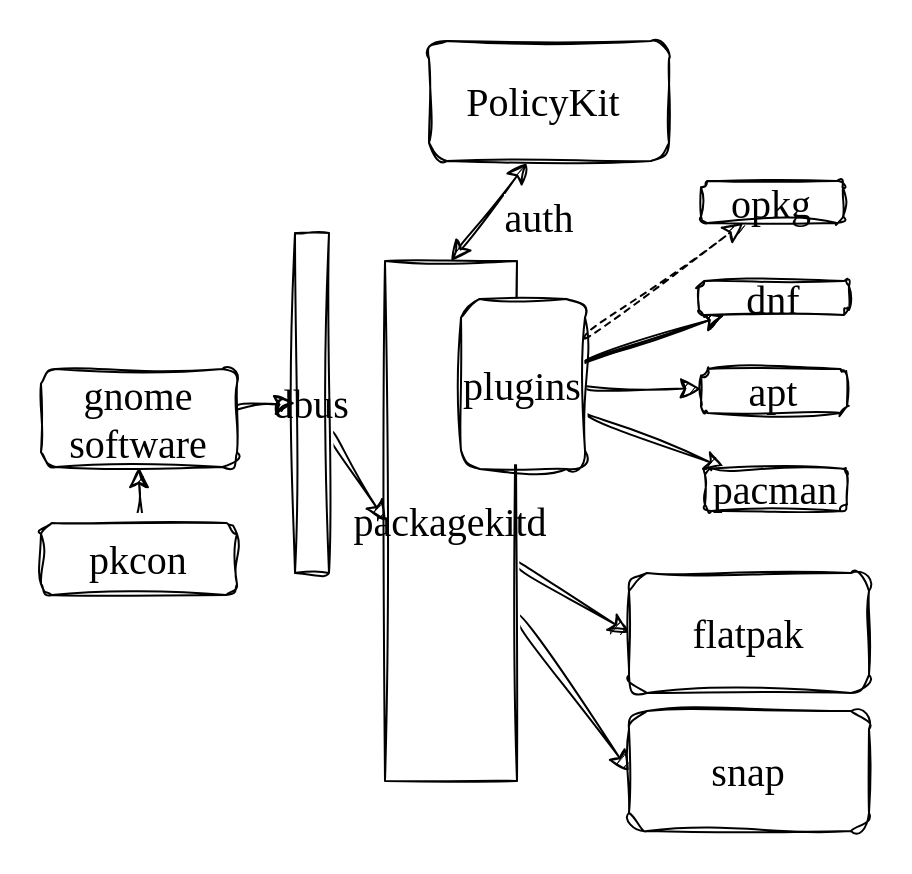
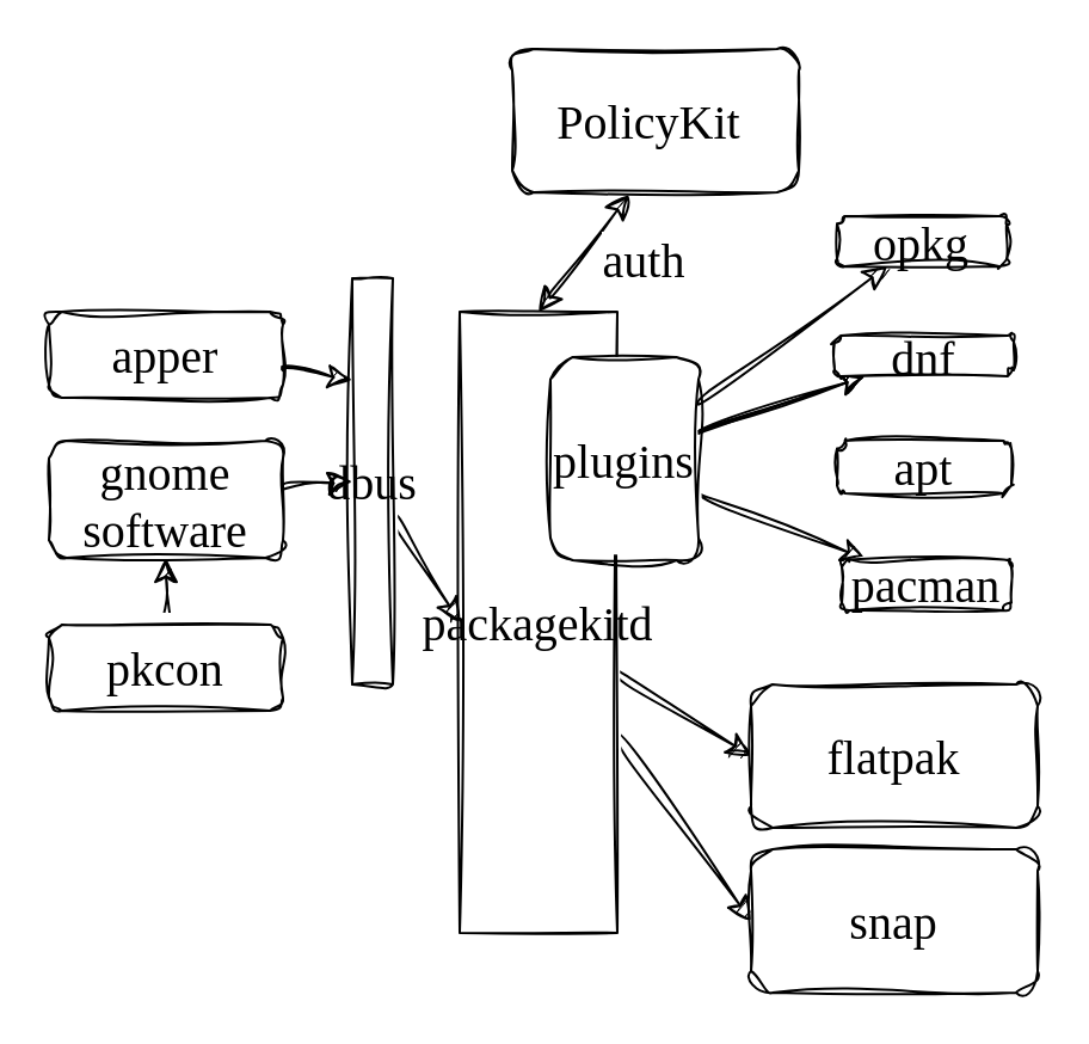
  <mxCell id="0" />
  <mxCell id="1" parent="0" />
  <mxCell id="2" style="edgeStyle=none;curved=1;rounded=0;sketch=1;hachureGap=4;jiggle=2;curveFitting=1;orthogonalLoop=1;jettySize=auto;html=1;entryX=0;entryY=0.5;entryDx=0;entryDy=0;fontFamily=Architects Daughter;fontSource=https%3A%2F%2Ffonts.googleapis.com%2Fcss%3Ffamily%3DArchitects%2BDaughter;fontSize=16;startSize=8;endSize=8;" edge="1" parent="1" source="4" target="19"><mxGeometry relative="1" as="geometry" /></mxCell>
  <mxCell id="3" style="edgeStyle=none;curved=1;rounded=0;sketch=1;hachureGap=4;jiggle=2;curveFitting=1;orthogonalLoop=1;jettySize=auto;html=1;entryX=0;entryY=0.5;entryDx=0;entryDy=0;fontFamily=Architects Daughter;fontSource=https%3A%2F%2Ffonts.googleapis.com%2Fcss%3Ffamily%3DArchitects%2BDaughter;fontSize=16;startSize=8;endSize=8;" edge="1" parent="1" source="4" target="20"><mxGeometry relative="1" as="geometry" /></mxCell>
  <mxCell id="4" value="packagekitd" style="rounded=0;whiteSpace=wrap;html=1;sketch=1;hachureGap=4;jiggle=2;curveFitting=1;fontFamily=Architects Daughter;fontSource=https%3A%2F%2Ffonts.googleapis.com%2Fcss%3Ffamily%3DArchitects%2BDaughter;fontSize=20;" vertex="1" parent="1"><mxGeometry x="192" y="130" width="66" height="260" as="geometry" /></mxCell>
+ <mxCell id="5" style="edgeStyle=none;curved=1;rounded=0;sketch=1;hachureGap=4;jiggle=2;curveFitting=1;orthogonalLoop=1;jettySize=auto;html=1;entryX=0;entryY=0.25;entryDx=0;entryDy=0;fontFamily=Architects Daughter;fontSource=https%3A%2F%2Ffonts.googleapis.com%2Fcss%3Ffamily%3DArchitects%2BDaughter;fontSize=16;startSize=8;endSize=8;" edge="1" parent="1" source="6" target="22"><mxGeometry relative="1" as="geometry" /></mxCell>
+ <mxCell id="6" value="apper" style="rounded=1;whiteSpace=wrap;html=1;sketch=1;hachureGap=4;jiggle=2;curveFitting=1;fontFamily=Architects Daughter;fontSource=https%3A%2F%2Ffonts.googleapis.com%2Fcss%3Ffamily%3DArchitects%2BDaughter;fontSize=20;" vertex="1" parent="1"><mxGeometry x="20" y="130" width="98" height="36" as="geometry" /></mxCell>
  <mxCell id="7" value="" style="edgeStyle=none;curved=1;rounded=0;sketch=1;hachureGap=4;jiggle=2;curveFitting=1;orthogonalLoop=1;jettySize=auto;html=1;fontFamily=Architects Daughter;fontSource=https%3A%2F%2Ffonts.googleapis.com%2Fcss%3Ffamily%3DArchitects%2BDaughter;fontSize=16;startSize=8;endSize=8;" edge="1" parent="1" source="12" target="13"><mxGeometry relative="1" as="geometry" /></mxCell>
  <mxCell id="8" value="" style="edgeStyle=none;curved=1;rounded=0;sketch=1;hachureGap=4;jiggle=2;curveFitting=1;orthogonalLoop=1;jettySize=auto;html=1;fontFamily=Architects Daughter;fontSource=https%3A%2F%2Ffonts.googleapis.com%2Fcss%3Ffamily%3DArchitects%2BDaughter;fontSize=16;startSize=8;endSize=8;" edge="1" parent="1" source="12" target="13"><mxGeometry relative="1" as="geometry" /></mxCell>
- <mxCell id="9" value="" style="edgeStyle=none;curved=1;rounded=0;sketch=1;hachureGap=4;jiggle=2;curveFitting=1;orthogonalLoop=1;jettySize=auto;html=1;fontFamily=Architects Daughter;fontSource=https%3A%2F%2Ffonts.googleapis.com%2Fcss%3Ffamily%3DArchitects%2BDaughter;fontSize=16;startSize=8;endSize=8;" edge="1" parent="1" source="12" target="14"><mxGeometry relative="1" as="geometry" /></mxCell>
  <mxCell id="10" value="" style="edgeStyle=none;curved=1;rounded=0;sketch=1;hachureGap=4;jiggle=2;curveFitting=1;orthogonalLoop=1;jettySize=auto;html=1;fontFamily=Architects Daughter;fontSource=https%3A%2F%2Ffonts.googleapis.com%2Fcss%3Ffamily%3DArchitects%2BDaughter;fontSize=16;startSize=8;endSize=8;" edge="1" parent="1" source="12" target="15"><mxGeometry relative="1" as="geometry"><mxPoint x="300" y="205.996" as="sourcePoint" /></mxGeometry></mxCell>
- <mxCell id="11" value="" style="edgeStyle=none;curved=1;rounded=0;sketch=1;hachureGap=4;jiggle=2;curveFitting=1;orthogonalLoop=1;jettySize=auto;html=1;fontFamily=Architects Daughter;fontSource=https%3A%2F%2Ffonts.googleapis.com%2Fcss%3Ffamily%3DArchitects%2BDaughter;fontSize=16;startSize=8;endSize=8;dashed=1;" edge="1" parent="1" source="12" target="27"><mxGeometry relative="1" as="geometry" /></mxCell>
+ <mxCell id="11" value="" style="edgeStyle=none;curved=1;rounded=0;sketch=1;hachureGap=4;jiggle=2;curveFitting=1;orthogonalLoop=1;jettySize=auto;html=1;fontFamily=Architects Daughter;fontSource=https%3A%2F%2Ffonts.googleapis.com%2Fcss%3Ffamily%3DArchitects%2BDaughter;fontSize=16;startSize=8;endSize=8;" edge="1" parent="1" source="12" target="27"><mxGeometry relative="1" as="geometry" /></mxCell>
  <mxCell id="12" value="plugins" style="rounded=1;whiteSpace=wrap;html=1;sketch=1;hachureGap=4;jiggle=2;curveFitting=1;fontFamily=Architects Daughter;fontSource=https%3A%2F%2Ffonts.googleapis.com%2Fcss%3Ffamily%3DArchitects%2BDaughter;fontSize=20;" vertex="1" parent="1"><mxGeometry x="230" y="149" width="62" height="85" as="geometry" /></mxCell>
  <mxCell id="13" value="dnf" style="whiteSpace=wrap;html=1;fontSize=20;fontFamily=Architects Daughter;rounded=1;sketch=1;hachureGap=4;jiggle=2;curveFitting=1;fontSource=https%3A%2F%2Ffonts.googleapis.com%2Fcss%3Ffamily%3DArchitects%2BDaughter;" vertex="1" parent="1"><mxGeometry x="349" y="140" width="75" height="17" as="geometry" /></mxCell>
  <mxCell id="14" value="apt" style="whiteSpace=wrap;html=1;fontSize=20;fontFamily=Architects Daughter;rounded=1;sketch=1;hachureGap=4;jiggle=2;curveFitting=1;fontSource=https%3A%2F%2Ffonts.googleapis.com%2Fcss%3Ffamily%3DArchitects%2BDaughter;" vertex="1" parent="1"><mxGeometry x="350" y="184" width="73" height="22" as="geometry" /></mxCell>
  <mxCell id="15" value="pacman" style="whiteSpace=wrap;html=1;fontSize=20;fontFamily=Architects Daughter;rounded=1;sketch=1;hachureGap=4;jiggle=2;curveFitting=1;fontSource=https%3A%2F%2Ffonts.googleapis.com%2Fcss%3Ffamily%3DArchitects%2BDaughter;" vertex="1" parent="1"><mxGeometry x="352" y="233.71" width="71" height="21.29" as="geometry" /></mxCell>
  <mxCell id="16" value="PolicyKit&amp;nbsp;" style="rounded=1;whiteSpace=wrap;html=1;sketch=1;hachureGap=4;jiggle=2;curveFitting=1;fontFamily=Architects Daughter;fontSource=https%3A%2F%2Ffonts.googleapis.com%2Fcss%3Ffamily%3DArchitects%2BDaughter;fontSize=20;" vertex="1" parent="1"><mxGeometry x="214" y="20" width="120" height="60" as="geometry" /></mxCell>
  <mxCell id="17" style="edgeStyle=none;curved=1;rounded=0;sketch=1;hachureGap=4;jiggle=2;curveFitting=1;orthogonalLoop=1;jettySize=auto;html=1;entryX=0.408;entryY=1.017;entryDx=0;entryDy=0;entryPerimeter=0;fontFamily=Architects Daughter;fontSource=https%3A%2F%2Ffonts.googleapis.com%2Fcss%3Ffamily%3DArchitects%2BDaughter;fontSize=16;startSize=8;endSize=8;startArrow=classic;startFill=1;exitX=0.5;exitY=0;exitDx=0;exitDy=0;" edge="1" parent="1" source="4" target="16"><mxGeometry relative="1" as="geometry" /></mxCell>
  <mxCell id="18" value="auth" style="edgeLabel;html=1;align=center;verticalAlign=middle;resizable=0;points=[];fontSize=20;fontFamily=Architects Daughter;" vertex="1" connectable="0" parent="17"><mxGeometry x="0.03" y="-23" relative="1" as="geometry"><mxPoint x="6" y="-11" as="offset" /></mxGeometry></mxCell>
  <mxCell id="19" value="flatpak" style="rounded=1;whiteSpace=wrap;html=1;sketch=1;hachureGap=4;jiggle=2;curveFitting=1;fontFamily=Architects Daughter;fontSource=https%3A%2F%2Ffonts.googleapis.com%2Fcss%3Ffamily%3DArchitects%2BDaughter;fontSize=20;" vertex="1" parent="1"><mxGeometry x="314" y="286" width="120" height="60" as="geometry" /></mxCell>
  <mxCell id="20" value="snap" style="rounded=1;whiteSpace=wrap;html=1;sketch=1;hachureGap=4;jiggle=2;curveFitting=1;fontFamily=Architects Daughter;fontSource=https%3A%2F%2Ffonts.googleapis.com%2Fcss%3Ffamily%3DArchitects%2BDaughter;fontSize=20;" vertex="1" parent="1"><mxGeometry x="314" y="355" width="120" height="60" as="geometry" /></mxCell>
  <mxCell id="21" style="edgeStyle=none;curved=1;rounded=0;sketch=1;hachureGap=4;jiggle=2;curveFitting=1;orthogonalLoop=1;jettySize=auto;html=1;entryX=0;entryY=0.5;entryDx=0;entryDy=0;fontFamily=Architects Daughter;fontSource=https%3A%2F%2Ffonts.googleapis.com%2Fcss%3Ffamily%3DArchitects%2BDaughter;fontSize=16;startSize=8;endSize=8;" edge="1" parent="1" source="22" target="4"><mxGeometry relative="1" as="geometry" /></mxCell>
  <mxCell id="22" value="dbus" style="rounded=0;whiteSpace=wrap;html=1;sketch=1;hachureGap=4;jiggle=2;curveFitting=1;fontFamily=Architects Daughter;fontSource=https%3A%2F%2Ffonts.googleapis.com%2Fcss%3Ffamily%3DArchitects%2BDaughter;fontSize=20;" vertex="1" parent="1"><mxGeometry x="147" y="116" width="17" height="170" as="geometry" /></mxCell>
  <mxCell id="23" style="edgeStyle=none;curved=1;rounded=0;sketch=1;hachureGap=4;jiggle=2;curveFitting=1;orthogonalLoop=1;jettySize=auto;html=1;entryX=0;entryY=0.5;entryDx=0;entryDy=0;fontFamily=Architects Daughter;fontSource=https%3A%2F%2Ffonts.googleapis.com%2Fcss%3Ffamily%3DArchitects%2BDaughter;fontSize=16;startSize=8;endSize=8;" edge="1" parent="1" source="24" target="22"><mxGeometry relative="1" as="geometry" /></mxCell>
  <mxCell id="24" value="gnome software" style="rounded=1;whiteSpace=wrap;html=1;sketch=1;hachureGap=4;jiggle=2;curveFitting=1;fontFamily=Architects Daughter;fontSource=https%3A%2F%2Ffonts.googleapis.com%2Fcss%3Ffamily%3DArchitects%2BDaughter;fontSize=20;" vertex="1" parent="1"><mxGeometry x="20" y="184" width="98" height="49" as="geometry" /></mxCell>
  <mxCell id="25" style="edgeStyle=none;curved=1;rounded=0;sketch=1;hachureGap=4;jiggle=2;curveFitting=1;orthogonalLoop=1;jettySize=auto;html=1;fontFamily=Architects Daughter;fontSource=https%3A%2F%2Ffonts.googleapis.com%2Fcss%3Ffamily%3DArchitects%2BDaughter;fontSize=16;startSize=8;endSize=8;" edge="1" parent="1" source="26" target="24"><mxGeometry relative="1" as="geometry" /></mxCell>
  <mxCell id="26" value="pkcon" style="rounded=1;whiteSpace=wrap;html=1;sketch=1;hachureGap=4;jiggle=2;curveFitting=1;fontFamily=Architects Daughter;fontSource=https%3A%2F%2Ffonts.googleapis.com%2Fcss%3Ffamily%3DArchitects%2BDaughter;fontSize=20;" vertex="1" parent="1"><mxGeometry x="20" y="261" width="98" height="36" as="geometry" /></mxCell>
  <mxCell id="27" value="opkg" style="whiteSpace=wrap;html=1;fontSize=20;fontFamily=Architects Daughter;rounded=1;sketch=1;hachureGap=4;jiggle=2;curveFitting=1;fontSource=https%3A%2F%2Ffonts.googleapis.com%2Fcss%3Ffamily%3DArchitects%2BDaughter;" vertex="1" parent="1"><mxGeometry x="350" y="90" width="71" height="21" as="geometry" /></mxCell>
